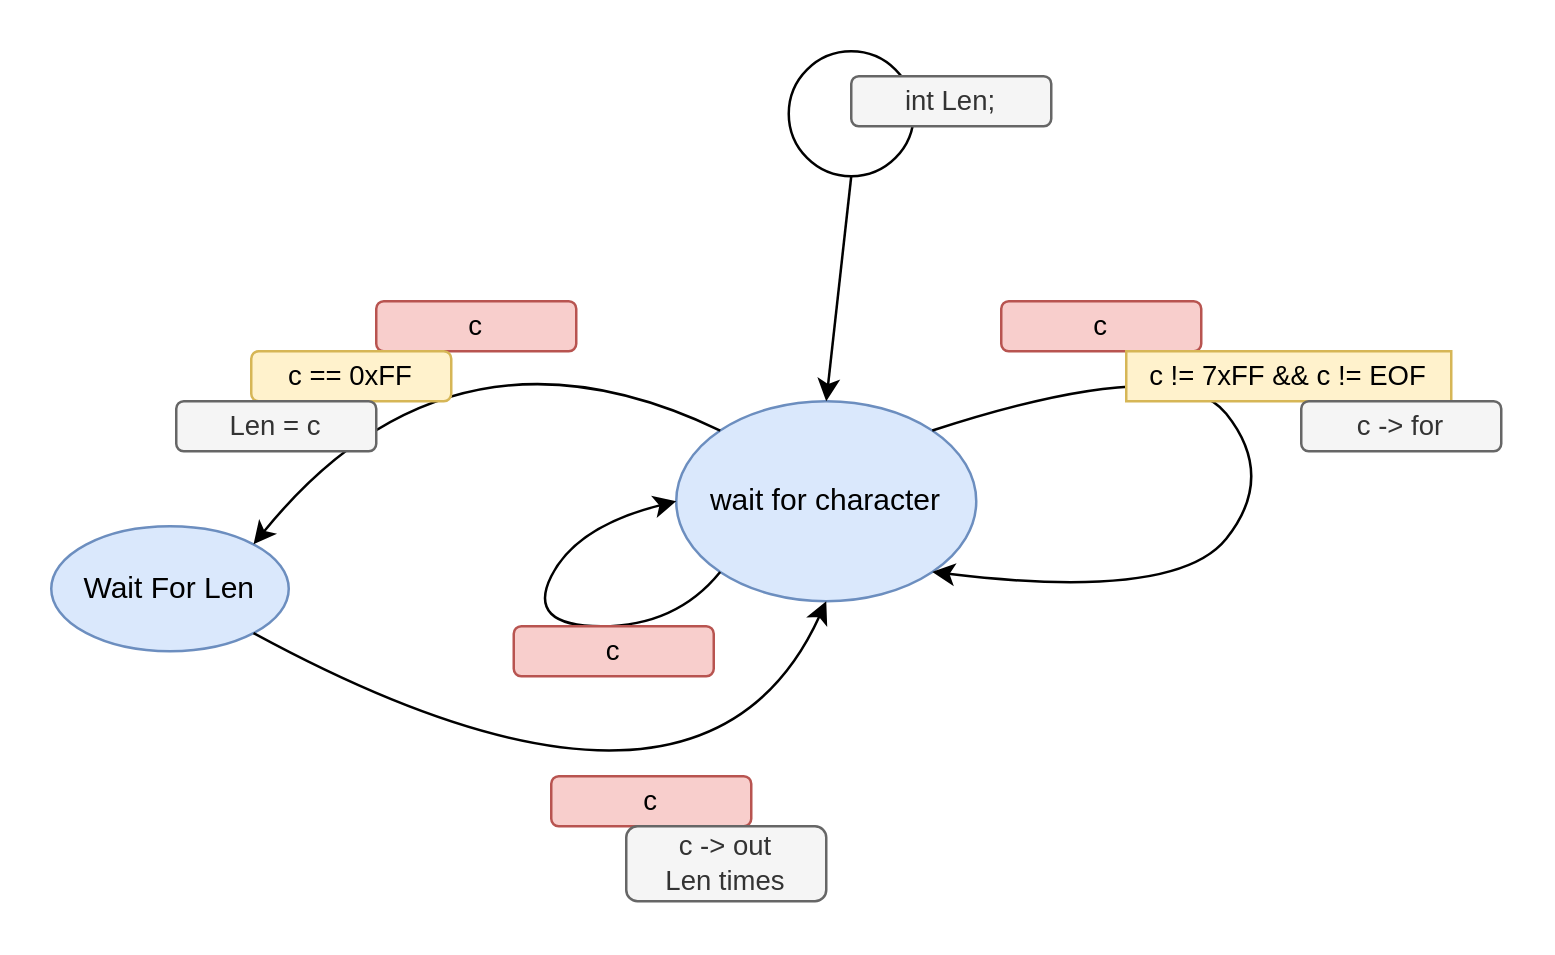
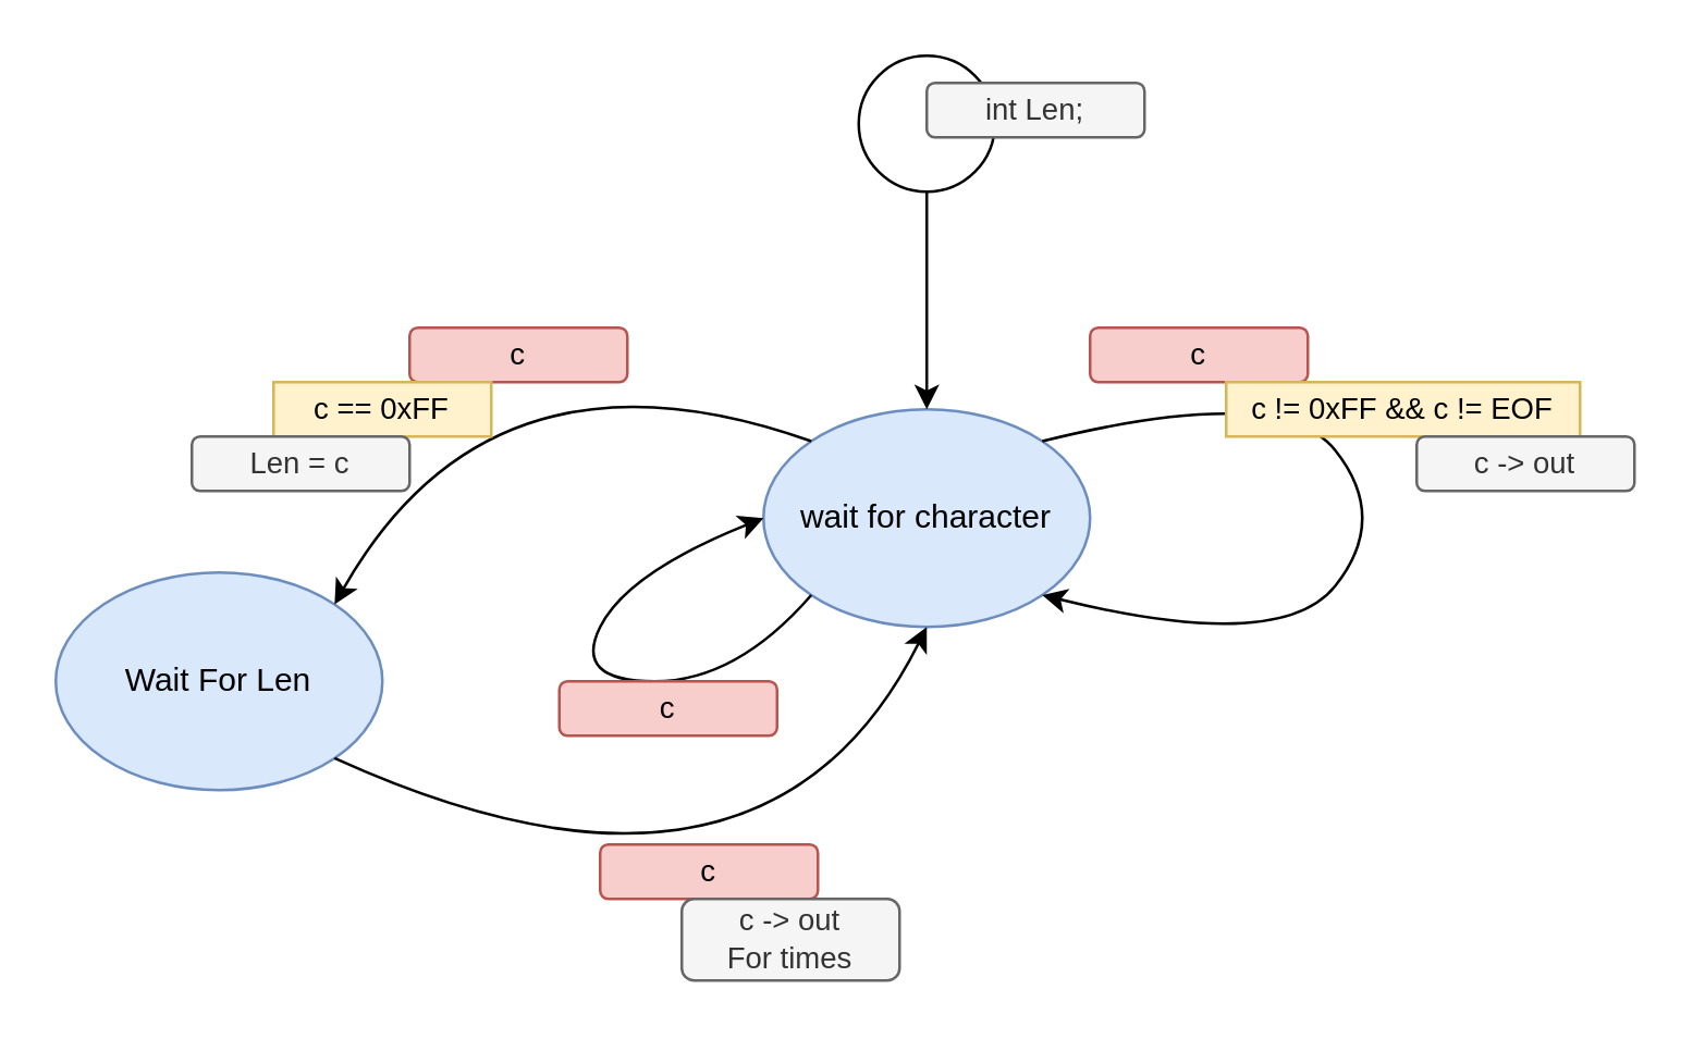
  <mxCell id="0" />
  <mxCell id="1" parent="0" />
- <mxCell id="2" value="Wait For Len" style="ellipse;whiteSpace=wrap;html=1;fillColor=#dae8fc;strokeColor=#6c8ebf;" parent="1" vertex="1"><mxGeometry x="20" y="210" width="95" height="50" as="geometry" /></mxCell>
- <mxCell id="3" value="wait for character" style="ellipse;whiteSpace=wrap;html=1;fillColor=#dae8fc;strokeColor=#6c8ebf;" parent="1" vertex="1"><mxGeometry x="270" y="160" width="120" height="80" as="geometry" /></mxCell>
+ <mxCell id="2" value="Wait For Len" style="ellipse;whiteSpace=wrap;html=1;fillColor=#dae8fc;strokeColor=#6c8ebf;" parent="1" vertex="1"><mxGeometry x="20" y="210" width="120" height="80" as="geometry" /></mxCell>
+ <mxCell id="3" value="wait for character" style="ellipse;whiteSpace=wrap;html=1;fillColor=#dae8fc;strokeColor=#6c8ebf;" parent="1" vertex="1"><mxGeometry x="280" y="150" width="120" height="80" as="geometry" /></mxCell>
  <mxCell id="4" value="" style="ellipse;whiteSpace=wrap;html=1;aspect=fixed;fontFamily=Helvetica;fontSize=11;fontColor=default;" parent="1" vertex="1"><mxGeometry x="315" y="20" width="50" height="50" as="geometry" /></mxCell>
  <mxCell id="5" value="" style="endArrow=classic;html=1;rounded=1;labelBackgroundColor=default;strokeColor=default;fontFamily=Helvetica;fontSize=11;fontColor=default;shape=connector;curved=1;exitX=0.5;exitY=1;exitDx=0;exitDy=0;entryX=0.5;entryY=0;entryDx=0;entryDy=0;" parent="1" source="4" target="3" edge="1"><mxGeometry width="50" height="50" relative="1" as="geometry"><mxPoint x="180" y="260" as="sourcePoint" /><mxPoint x="330" y="90" as="targetPoint" /></mxGeometry></mxCell>
  <mxCell id="6" value="" style="endArrow=classic;html=1;rounded=1;labelBackgroundColor=default;strokeColor=default;fontFamily=Helvetica;fontSize=11;fontColor=default;shape=connector;curved=1;exitX=1;exitY=0;exitDx=0;exitDy=0;entryX=1;entryY=1;entryDx=0;entryDy=0;" parent="1" source="3" target="3" edge="1"><mxGeometry width="50" height="50" relative="1" as="geometry"><mxPoint x="180" y="260" as="sourcePoint" /><mxPoint x="230" y="210" as="targetPoint" /><Array as="points"><mxPoint x="470" y="140" /><mxPoint x="510" y="190" /><mxPoint x="470" y="240" /></Array></mxGeometry></mxCell>
  <mxCell id="7" value="" style="endArrow=classic;html=1;rounded=1;labelBackgroundColor=default;strokeColor=default;fontFamily=Helvetica;fontSize=11;fontColor=default;shape=connector;curved=1;exitX=0;exitY=1;exitDx=0;exitDy=0;entryX=0;entryY=0.5;entryDx=0;entryDy=0;" parent="1" source="3" target="3" edge="1"><mxGeometry width="50" height="50" relative="1" as="geometry"><mxPoint x="180" y="260" as="sourcePoint" /><mxPoint x="230" y="210" as="targetPoint" /><Array as="points"><mxPoint x="270" y="250" /><mxPoint x="210" y="250" /><mxPoint x="230" y="210" /></Array></mxGeometry></mxCell>
  <mxCell id="8" value="" style="endArrow=classic;html=1;rounded=1;labelBackgroundColor=default;strokeColor=default;fontFamily=Helvetica;fontSize=11;fontColor=default;shape=connector;curved=1;exitX=0;exitY=0;exitDx=0;exitDy=0;entryX=1;entryY=0;entryDx=0;entryDy=0;" parent="1" source="3" target="2" edge="1"><mxGeometry width="50" height="50" relative="1" as="geometry"><mxPoint x="220" y="280" as="sourcePoint" /><mxPoint x="270" y="230" as="targetPoint" /><Array as="points"><mxPoint x="180" y="120" /></Array></mxGeometry></mxCell>
  <mxCell id="9" value="" style="endArrow=classic;html=1;rounded=1;labelBackgroundColor=default;strokeColor=default;fontFamily=Helvetica;fontSize=11;fontColor=default;shape=connector;curved=1;entryX=0.5;entryY=1;entryDx=0;entryDy=0;exitX=1;exitY=1;exitDx=0;exitDy=0;" parent="1" source="2" target="3" edge="1"><mxGeometry width="50" height="50" relative="1" as="geometry"><mxPoint x="100" y="280" as="sourcePoint" /><mxPoint x="150" y="230" as="targetPoint" /><Array as="points"><mxPoint x="280" y="350" /></Array></mxGeometry></mxCell>
  <mxCell id="10" value="Events" parent="0" />
  <mxCell id="11" value="c" style="rounded=1;whiteSpace=wrap;html=1;fontFamily=Helvetica;fontSize=11;fillColor=#f8cecc;strokeColor=#b85450;" parent="10" vertex="1"><mxGeometry x="150" y="120" width="80" height="20" as="geometry" /></mxCell>
  <mxCell id="12" value="c" style="rounded=1;whiteSpace=wrap;html=1;fontFamily=Helvetica;fontSize=11;fillColor=#f8cecc;strokeColor=#b85450;" parent="10" vertex="1"><mxGeometry x="205" y="250" width="80" height="20" as="geometry" /></mxCell>
  <mxCell id="13" value="c" style="rounded=1;whiteSpace=wrap;html=1;fontFamily=Helvetica;fontSize=11;fillColor=#f8cecc;strokeColor=#b85450;" parent="10" vertex="1"><mxGeometry x="400" y="120" width="80" height="20" as="geometry" /></mxCell>
  <mxCell id="14" value="c" style="rounded=1;whiteSpace=wrap;html=1;fontFamily=Helvetica;fontSize=11;fillColor=#f8cecc;strokeColor=#b85450;" parent="10" vertex="1"><mxGeometry x="220" y="310" width="80" height="20" as="geometry" /></mxCell>
  <mxCell id="15" value="Guards" parent="0" />
- <mxCell id="16" value="c == 0xFF" style="rounded=1;whiteSpace=wrap;html=1;fontFamily=Helvetica;fontSize=11;fillColor=#fff2cc;strokeColor=#d6b656;" parent="15" vertex="1"><mxGeometry x="100" y="140" width="80" height="20" as="geometry" /></mxCell>
- <mxCell id="17" value="c != 7xFF &amp;amp;&amp;amp; c != EOF" style="rounded=0;whiteSpace=wrap;html=1;fontFamily=Helvetica;fontSize=11;fillColor=#fff2cc;strokeColor=#d6b656;arcSize=50;" parent="15" vertex="1"><mxGeometry x="450" y="140" width="130" height="20" as="geometry" /></mxCell>
+ <mxCell id="16" value="c == 0xFF" style="whiteSpace=wrap;html=1;fontFamily=Helvetica;fontSize=11;fillColor=#fff2cc;strokeColor=#d6b656;rounded=0;" parent="15" vertex="1"><mxGeometry x="100" y="140" width="80" height="20" as="geometry" /></mxCell>
+ <mxCell id="17" value="c != 0xFF &amp;amp;&amp;amp; c != EOF" style="rounded=0;whiteSpace=wrap;html=1;fontFamily=Helvetica;fontSize=11;fillColor=#fff2cc;strokeColor=#d6b656;arcSize=50;" parent="15" vertex="1"><mxGeometry x="450" y="140" width="130" height="20" as="geometry" /></mxCell>
  <mxCell id="18" value="Actions" parent="0" />
- <mxCell id="19" value="c -&amp;gt; for" style="rounded=1;whiteSpace=wrap;html=1;fontFamily=Helvetica;fontSize=11;fillColor=#f5f5f5;strokeColor=#666666;fontColor=#333333;" parent="18" vertex="1"><mxGeometry x="520" y="160" width="80" height="20" as="geometry" /></mxCell>
- <mxCell id="20" value="c -&amp;gt; out&lt;br&gt;Len times" style="rounded=1;whiteSpace=wrap;html=1;fontFamily=Helvetica;fontSize=11;fillColor=#f5f5f5;strokeColor=#666666;fontColor=#333333;" parent="18" vertex="1"><mxGeometry x="250" y="330" width="80" height="30" as="geometry" /></mxCell>
+ <mxCell id="19" value="c -&amp;gt; out" style="rounded=1;whiteSpace=wrap;html=1;fontFamily=Helvetica;fontSize=11;fillColor=#f5f5f5;strokeColor=#666666;fontColor=#333333;" parent="18" vertex="1"><mxGeometry x="520" y="160" width="80" height="20" as="geometry" /></mxCell>
+ <mxCell id="20" value="c -&amp;gt; out&lt;br&gt;For times" style="rounded=1;whiteSpace=wrap;html=1;fontFamily=Helvetica;fontSize=11;fillColor=#f5f5f5;strokeColor=#666666;fontColor=#333333;" parent="18" vertex="1"><mxGeometry x="250" y="330" width="80" height="30" as="geometry" /></mxCell>
  <mxCell id="21" value="Len = c" style="rounded=1;whiteSpace=wrap;html=1;fontFamily=Helvetica;fontSize=11;fillColor=#f5f5f5;strokeColor=#666666;fontColor=#333333;" parent="18" vertex="1"><mxGeometry x="70" y="160" width="80" height="20" as="geometry" /></mxCell>
  <mxCell id="22" value="int Len;" style="rounded=1;whiteSpace=wrap;html=1;fontFamily=Helvetica;fontSize=11;fontColor=#333333;fillColor=#f5f5f5;strokeColor=#666666;" parent="18" vertex="1"><mxGeometry x="340" y="30" width="80" height="20" as="geometry" /></mxCell>
